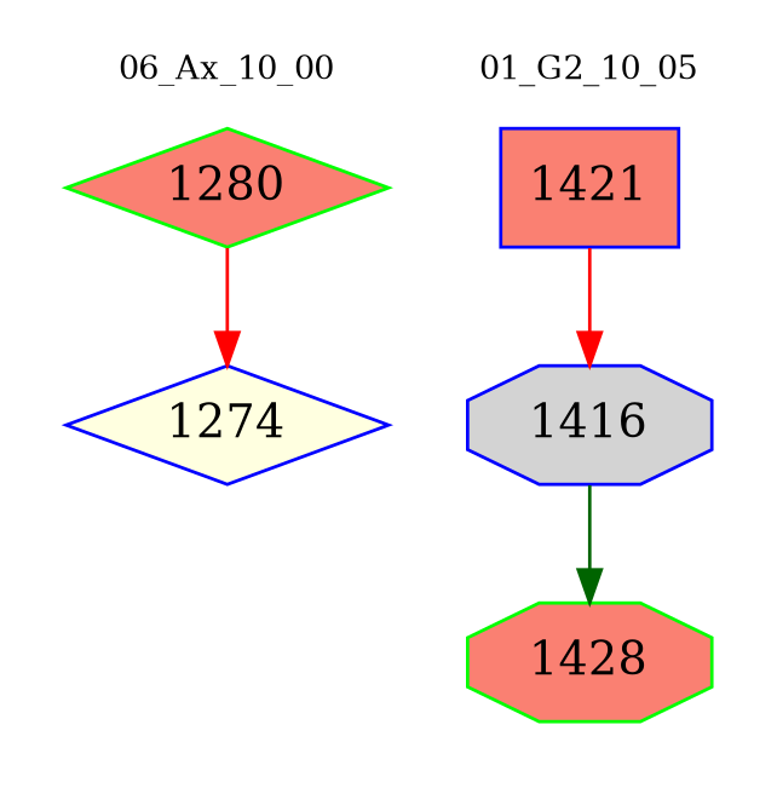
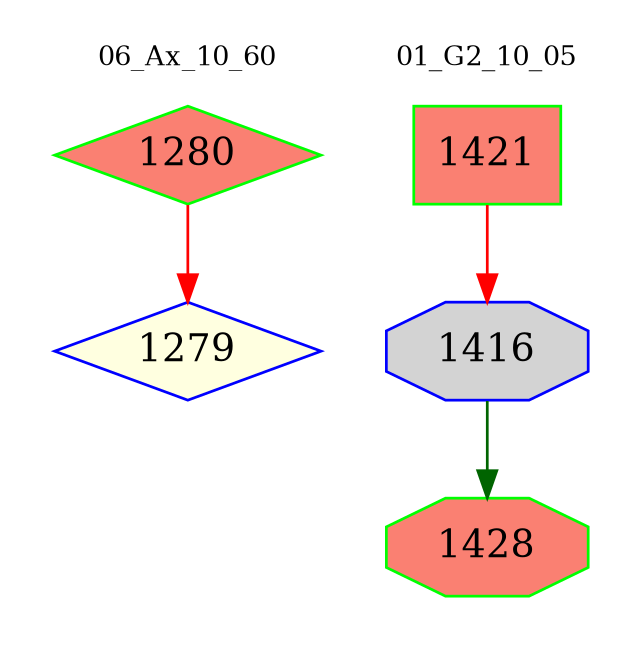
  digraph {
    node [color=green fillcolor=salmon shape=diamond style=filled]
    edge [color=red]
    n1 [label=1280]
-   n2 [color=blue fillcolor=lightyellow label=1274]
-   n3 [color=blue label=1421 shape=box]
+   n2 [color=blue fillcolor=lightyellow label=1279]
+   n3 [label=1421 shape=box]
    n4 [color=blue fillcolor=lightgrey label=1416 shape=octagon]
    n5 [label=1428 shape=octagon]
    subgraph cluster_1 {
      color=white
      fontsize=10
-     label="06_Ax_10_00"
+     label="06_Ax_10_60"
      n1
      n2
    }
    subgraph cluster_2 {
      color=white
      fontsize=10
      label="01_G2_10_05"
      n3
      n4
      n5
    }
    n1 -> n2
    n3 -> n4
    n4 -> n5 [color=darkgreen]
  }
